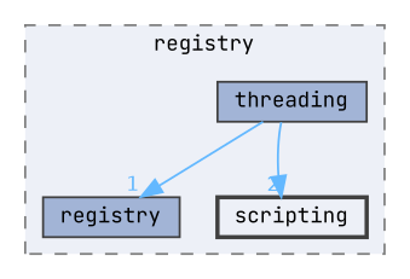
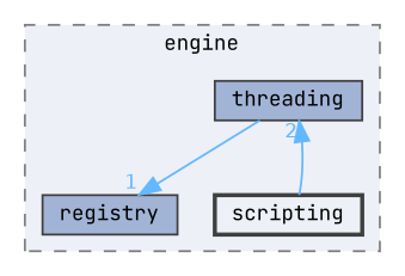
  digraph {
    compound=true
    fontname="JetBrains Mono"
    node [color=grey25 fillcolor="#a2b4d6" fontname="JetBrains Mono" fontsize=10 shape=box style=filled]
    edge [color=steelblue1 fontcolor=steelblue1 fontname="JetBrains Mono" fontsize=10 labeldistance=1.5 labelfontname=Helvetica labelfontsize=10]
    n1 [height=0.2 label=registry width=0.4]
    n2 [height=0.2 label=threading width=0.4]
    n3 [fillcolor="#edf0f7" height=0.2 label=scripting style="filled,bold" width=0.4]
    subgraph cluster_1 {
      bgcolor="#edf0f7"
      fontsize=10
-     label=registry
+     label=engine
      pencolor=grey50
      style="filled,dashed"
      n1
      n2
      n3
    }
    n2 -> n1 [headlabel=1]
-   n2 -> n3 [headlabel=2]
+   n3 -> n2 [headlabel=2]
  }
